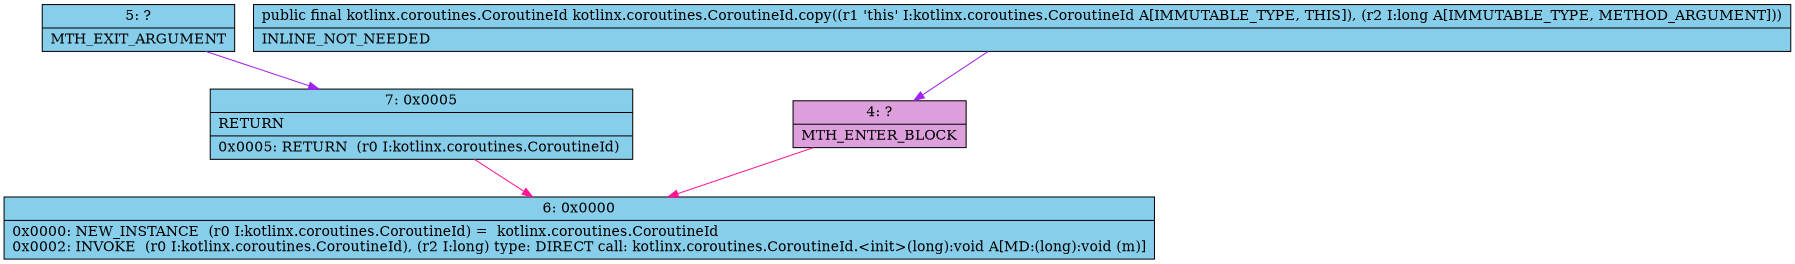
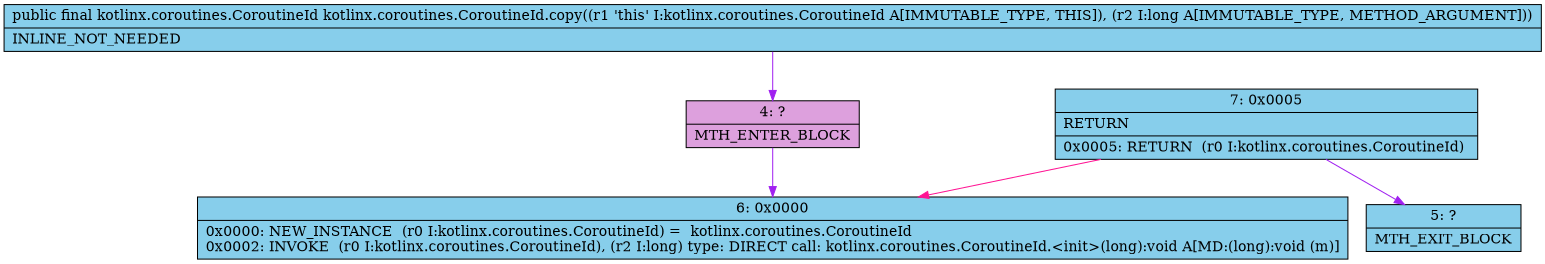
  digraph {
    node [fillcolor=skyblue shape=record style=filled]
    edge [color=deeppink]
    n1 [fillcolor=plum label="{4\:\ ?|MTH_ENTER_BLOCK\l}"]
    n2 [label="{6\:\ 0x0000|0x0000: NEW_INSTANCE  (r0 I:kotlinx.coroutines.CoroutineId) =  kotlinx.coroutines.CoroutineId \l0x0002: INVOKE  (r0 I:kotlinx.coroutines.CoroutineId), (r2 I:long) type: DIRECT call: kotlinx.coroutines.CoroutineId.\<init\>(long):void A[MD:(long):void (m)]\l}"]
    n3 [label="{7\:\ 0x0005|RETURN\l|0x0005: RETURN  (r0 I:kotlinx.coroutines.CoroutineId) \l}"]
-   n4 [label="{5\:\ ?|MTH_EXIT_ARGUMENT\l}"]
+   n4 [label="{5\:\ ?|MTH_EXIT_BLOCK\l}"]
    n5 [label="{public final kotlinx.coroutines.CoroutineId kotlinx.coroutines.CoroutineId.copy((r1 'this' I:kotlinx.coroutines.CoroutineId A[IMMUTABLE_TYPE, THIS]), (r2 I:long A[IMMUTABLE_TYPE, METHOD_ARGUMENT]))  | INLINE_NOT_NEEDED\l}"]
-   n1 -> n2
+   n1 -> n2 [color=purple]
    n3 -> n2
-   n4 -> n3 [color=purple]
+   n3 -> n4 [color=purple]
    n5 -> n1 [color=purple]
  }
